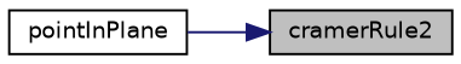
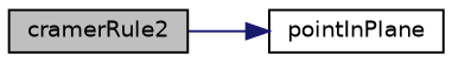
  digraph {
    rankdir=RL
    node [color=black fontname=Helvetica fontsize=10 shape=record style=filled]
    n1 [fillcolor=grey75 fontcolor=black height=0.2 label=cramerRule2 width=0.4]
    n2 [fillcolor=white height=0.2 label=pointInPlane width=0.4]
-   n1 -> n2 [color=midnightblue dir=back fontname=Helvetica fontsize=10 labelfontname=Helvetica labelfontsize=10 style=solid]
+   n2 -> n1 [color=midnightblue dir=back fontname=Helvetica fontsize=10 labelfontname=Helvetica labelfontsize=10 style=solid]
  }
